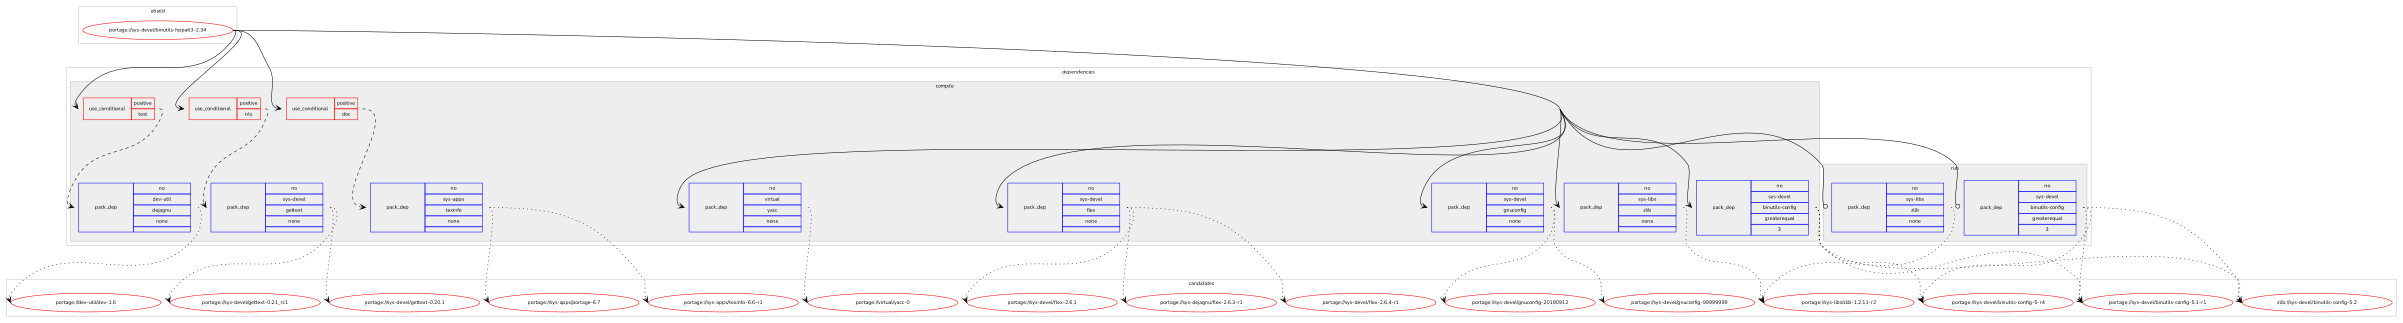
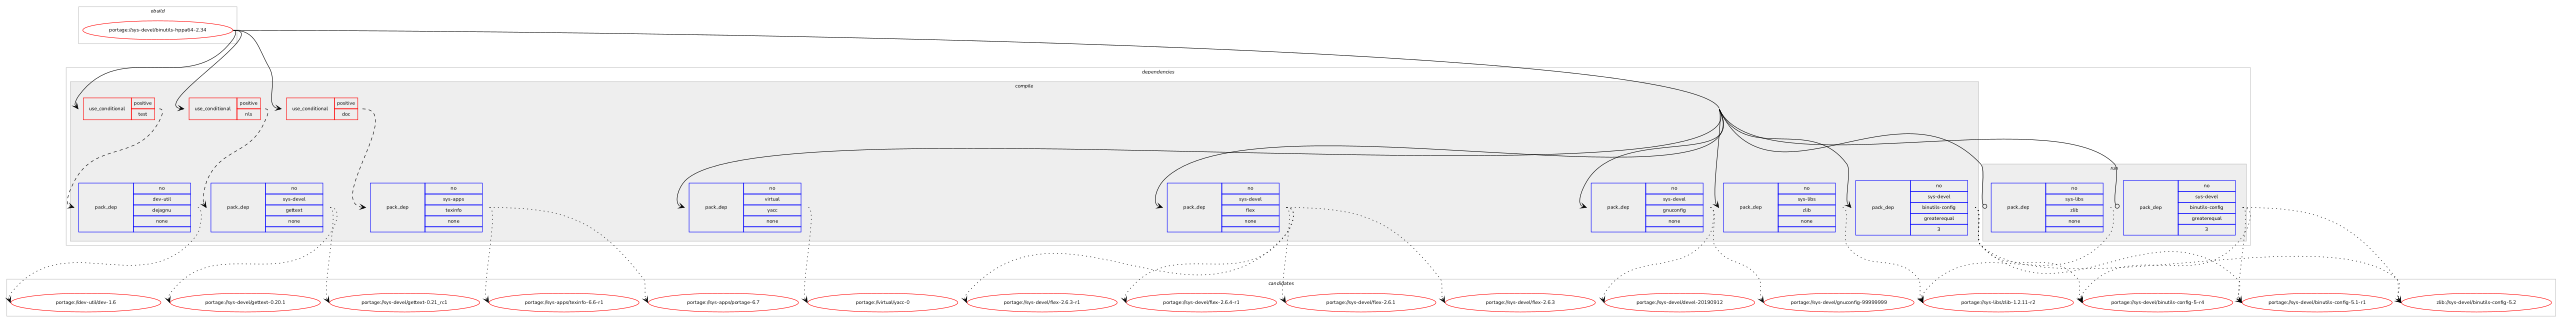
  digraph {
    compound=true
    concentrate=true
    fontname=Nunito
    fontsize=10
    newrank=true
    rankdir=TB
    ranksep=1.5
    node [color=red fontname=Nunito fontsize=10]
    edge [arrowhead=vee fontname=Nunito headport=w style=dotted tailport=e weight=100]
-   n1 [label="portage://sys-devel/binutils-hppa63-2.34" width=4]
+   n1 [label="portage://sys-devel/binutils-hppa64-2.34" width=4]
    n2 [color=blue label=<<TABLE BORDER="0" CELLBORDER="1" CELLSPACING="0" CELLPADDING="4" WIDTH="220"><TR><TD ROWSPAN="6" CELLPADDING="30">pack_dep</TD></TR><TR><TD WIDTH="110">no</TD></TR><TR><TD>sys-apps</TD></TR><TR><TD>texinfo</TD></TR><TR><TD>none</TD></TR><TR><TD></TD></TR></TABLE>> shape=none]
    n3 [label=<<TABLE BORDER="0" CELLBORDER="1" CELLSPACING="0" CELLPADDING="4"><TR><TD ROWSPAN="3" CELLPADDING="10">use_conditional</TD></TR><TR><TD>positive</TD></TR><TR><TD>doc</TD></TR></TABLE>> shape=none]
    n4 [color=blue label=<<TABLE BORDER="0" CELLBORDER="1" CELLSPACING="0" CELLPADDING="4" WIDTH="220"><TR><TD ROWSPAN="6" CELLPADDING="30">pack_dep</TD></TR><TR><TD WIDTH="110">no</TD></TR><TR><TD>sys-devel</TD></TR><TR><TD>gettext</TD></TR><TR><TD>none</TD></TR><TR><TD></TD></TR></TABLE>> shape=none]
    n5 [label=<<TABLE BORDER="0" CELLBORDER="1" CELLSPACING="0" CELLPADDING="4"><TR><TD ROWSPAN="3" CELLPADDING="10">use_conditional</TD></TR><TR><TD>positive</TD></TR><TR><TD>nls</TD></TR></TABLE>> shape=none]
    n6 [color=blue label=<<TABLE BORDER="0" CELLBORDER="1" CELLSPACING="0" CELLPADDING="4" WIDTH="220"><TR><TD ROWSPAN="6" CELLPADDING="30">pack_dep</TD></TR><TR><TD WIDTH="110">no</TD></TR><TR><TD>dev-util</TD></TR><TR><TD>dejagnu</TD></TR><TR><TD>none</TD></TR><TR><TD></TD></TR></TABLE>> shape=none]
    n7 [label=<<TABLE BORDER="0" CELLBORDER="1" CELLSPACING="0" CELLPADDING="4"><TR><TD ROWSPAN="3" CELLPADDING="10">use_conditional</TD></TR><TR><TD>positive</TD></TR><TR><TD>test</TD></TR></TABLE>> shape=none]
    n8 [color=blue label=<<TABLE BORDER="0" CELLBORDER="1" CELLSPACING="0" CELLPADDING="4" WIDTH="220"><TR><TD ROWSPAN="6" CELLPADDING="30">pack_dep</TD></TR><TR><TD WIDTH="110">no</TD></TR><TR><TD>sys-devel</TD></TR><TR><TD>binutils-config</TD></TR><TR><TD>greaterequal</TD></TR><TR><TD>3</TD></TR></TABLE>> shape=none]
    n9 [color=blue label=<<TABLE BORDER="0" CELLBORDER="1" CELLSPACING="0" CELLPADDING="4" WIDTH="220"><TR><TD ROWSPAN="6" CELLPADDING="30">pack_dep</TD></TR><TR><TD WIDTH="110">no</TD></TR><TR><TD>sys-devel</TD></TR><TR><TD>flex</TD></TR><TR><TD>none</TD></TR><TR><TD></TD></TR></TABLE>> shape=none]
    n10 [color=blue label=<<TABLE BORDER="0" CELLBORDER="1" CELLSPACING="0" CELLPADDING="4" WIDTH="220"><TR><TD ROWSPAN="6" CELLPADDING="30">pack_dep</TD></TR><TR><TD WIDTH="110">no</TD></TR><TR><TD>sys-devel</TD></TR><TR><TD>gnuconfig</TD></TR><TR><TD>none</TD></TR><TR><TD></TD></TR></TABLE>> shape=none]
    n11 [color=blue label=<<TABLE BORDER="0" CELLBORDER="1" CELLSPACING="0" CELLPADDING="4" WIDTH="220"><TR><TD ROWSPAN="6" CELLPADDING="30">pack_dep</TD></TR><TR><TD WIDTH="110">no</TD></TR><TR><TD>sys-libs</TD></TR><TR><TD>zlib</TD></TR><TR><TD>none</TD></TR><TR><TD></TD></TR></TABLE>> shape=none]
    n12 [color=blue label=<<TABLE BORDER="0" CELLBORDER="1" CELLSPACING="0" CELLPADDING="4" WIDTH="220"><TR><TD ROWSPAN="6" CELLPADDING="30">pack_dep</TD></TR><TR><TD WIDTH="110">no</TD></TR><TR><TD>virtual</TD></TR><TR><TD>yacc</TD></TR><TR><TD>none</TD></TR><TR><TD></TD></TR></TABLE>> shape=none]
    n13 [color=blue label=<<TABLE BORDER="0" CELLBORDER="1" CELLSPACING="0" CELLPADDING="4" WIDTH="220"><TR><TD ROWSPAN="6" CELLPADDING="30">pack_dep</TD></TR><TR><TD WIDTH="110">no</TD></TR><TR><TD>sys-devel</TD></TR><TR><TD>binutils-config</TD></TR><TR><TD>greaterequal</TD></TR><TR><TD>3</TD></TR></TABLE>> shape=none]
    n14 [color=blue label=<<TABLE BORDER="0" CELLBORDER="1" CELLSPACING="0" CELLPADDING="4" WIDTH="220"><TR><TD ROWSPAN="6" CELLPADDING="30">pack_dep</TD></TR><TR><TD WIDTH="110">no</TD></TR><TR><TD>sys-libs</TD></TR><TR><TD>zlib</TD></TR><TR><TD>none</TD></TR><TR><TD></TD></TR></TABLE>> shape=none]
    n15 [label="portage://sys-apps/portage-6.7" width=4]
    n16 [label="portage://sys-apps/texinfo-6.6-r1" width=4]
    n17 [label="portage://sys-devel/gettext-0.21_rc1" width=4]
    n18 [label="portage://sys-devel/gettext-0.20.1" width=4]
    n19 [label="portage://dev-util/dev-1.6" width=4]
    n20 [label="zlib://sys-devel/binutils-config-5.2" width=4]
    n21 [label="portage://sys-devel/binutils-config-5.1-r1" width=4]
    n22 [label="portage://sys-devel/binutils-config-5-r4" width=4]
    n23 [label="portage://sys-devel/flex-2.6.4-r1" width=4]
-   n24 [label="portage://sys-dejagnu/flex-2.6.3-r1" width=4]
+   n24 [label="portage://sys-devel/flex-2.6.3-r1" width=4]
+   n25 [label="portage://sys-devel/flex-2.6.3" width=4]
    n26 [label="portage://sys-devel/flex-2.6.1" width=4]
    n27 [label="portage://sys-devel/gnuconfig-99999999" width=4]
-   n28 [label="portage://sys-devel/gnuconfig-20190912" width=4]
+   n28 [label="portage://sys-devel/devel-20190912" width=4]
    n29 [label="portage://sys-libs/zlib-1.2.11-r2" width=4]
    n30 [label="portage://virtual/yacc-0" width=4]
    subgraph cluster_1 {
      color=gray
      label=<<i>ebuild</i>>
      rank=same
      n1
    }
    subgraph cluster_2 {
      color=gray
      label=<<i>dependencies</i>>
      subgraph cluster_3 {
        color=gray
        fillcolor="#eeeeee"
        label=<<i>compile</i>>
        style=filled
        subgraph sub_4 {
          color=gray
          fillcolor="#eeeeee"
          label=<<i>compile</i>>
          style=filled
          n3
          subgraph sub_5 {
            color=gray
            fillcolor="#eeeeee"
            label=<<i>compile</i>>
            style=filled
            n2
          }
        }
        subgraph sub_6 {
          color=gray
          fillcolor="#eeeeee"
          label=<<i>compile</i>>
          style=filled
          n5
          subgraph sub_7 {
            color=gray
            fillcolor="#eeeeee"
            label=<<i>compile</i>>
            style=filled
            n4
          }
        }
        subgraph sub_8 {
          color=gray
          fillcolor="#eeeeee"
          label=<<i>compile</i>>
          style=filled
          n7
          subgraph sub_9 {
            color=gray
            fillcolor="#eeeeee"
            label=<<i>compile</i>>
            style=filled
            n6
          }
        }
        subgraph sub_10 {
          color=gray
          fillcolor="#eeeeee"
          label=<<i>compile</i>>
          style=filled
          n8
        }
        subgraph sub_11 {
          color=gray
          fillcolor="#eeeeee"
          label=<<i>compile</i>>
          style=filled
          n9
        }
        subgraph sub_12 {
          color=gray
          fillcolor="#eeeeee"
          label=<<i>compile</i>>
          style=filled
          n10
        }
        subgraph sub_13 {
          color=gray
          fillcolor="#eeeeee"
          label=<<i>compile</i>>
          style=filled
          n11
        }
        subgraph sub_14 {
          color=gray
          fillcolor="#eeeeee"
          label=<<i>compile</i>>
          style=filled
          n12
        }
      }
      subgraph cluster_15 {
        color=gray
        fillcolor="#eeeeee"
        label=<<i>compile and run</i>>
        style=filled
      }
      subgraph cluster_16 {
        color=gray
        fillcolor="#eeeeee"
        label=<<i>run</i>>
        style=filled
        subgraph sub_17 {
          color=gray
          fillcolor="#eeeeee"
          label=<<i>run</i>>
          style=filled
          n13
        }
        subgraph sub_18 {
          color=gray
          fillcolor="#eeeeee"
          label=<<i>run</i>>
          style=filled
          n14
        }
      }
    }
    subgraph cluster_19 {
      color=gray
      label=<<i>candidates</i>>
      rank=same
      subgraph sub_20 {
        color=black
        label=<<i>candidates</i>>
        nodesep=1
        rank=same
        n15
        n16
      }
      subgraph sub_21 {
        color=black
        label=<<i>candidates</i>>
        nodesep=1
        rank=same
        n17
        n18
      }
      subgraph sub_22 {
        color=black
        label=<<i>candidates</i>>
        nodesep=1
        rank=same
        n19
      }
      subgraph sub_23 {
        color=black
        label=<<i>candidates</i>>
        nodesep=1
        rank=same
        n20
        n21
        n22
      }
      subgraph sub_24 {
        color=black
        label=<<i>candidates</i>>
        nodesep=1
        rank=same
        n23
        n24
+       n25
        n26
      }
      subgraph sub_25 {
        color=black
        label=<<i>candidates</i>>
        nodesep=1
        rank=same
        n27
        n28
      }
      subgraph sub_26 {
        color=black
        label=<<i>candidates</i>>
        nodesep=1
        rank=same
        n29
      }
      subgraph sub_27 {
        color=black
        label=<<i>candidates</i>>
        nodesep=1
        rank=same
        n30
      }
      subgraph sub_28 {
        color=black
        label=<<i>candidates</i>>
        nodesep=1
        rank=same
        n20
        n21
        n22
      }
      subgraph sub_29 {
        color=black
        label=<<i>candidates</i>>
        nodesep=1
        rank=same
        n29
      }
    }
    n1 -> n3 [style=solid weight=20]
    n1 -> n5 [style=solid weight=20]
    n1 -> n7 [style=solid weight=20]
    n1 -> n8 [style=solid weight=20]
    n1 -> n9 [style=solid weight=20]
    n1 -> n10 [style=solid weight=20]
    n1 -> n11 [style=solid weight=20]
    n1 -> n12 [style=solid weight=20]
    n1 -> n13 [arrowhead=odot style=solid weight=20]
    n1 -> n14 [arrowhead=odot style=solid weight=20]
    n2 -> n15
    n2 -> n16
    n3 -> n2 [style=dashed weight=20]
    n4 -> n17
    n4 -> n18
    n5 -> n4 [style=dashed weight=20]
    n6 -> n19
    n7 -> n6 [style=dashed weight=20]
    n8 -> n20
    n8 -> n21
    n8 -> n22
    n9 -> n23
    n9 -> n24
+   n9 -> n25
    n9 -> n26
    n10 -> n27
    n10 -> n28
    n11 -> n29
    n12 -> n30
    n13 -> n20
    n13 -> n21
    n13 -> n22
    n14 -> n29
  }
